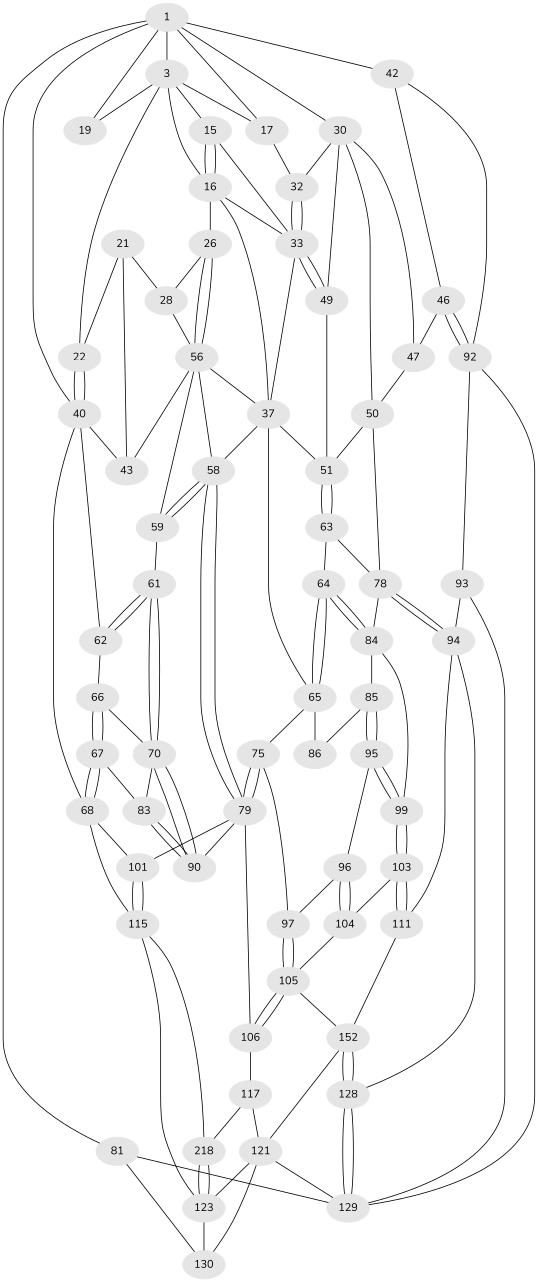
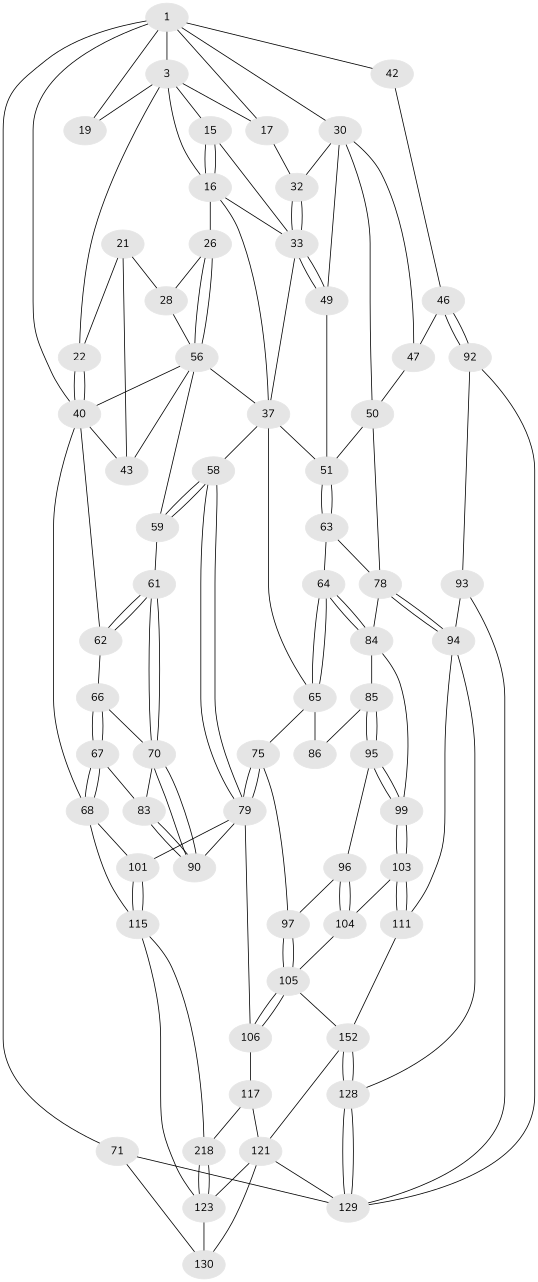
  graph {
    fontname=Nunito
    node [color=gray90 fontname=Nunito style=filled]
    edge [fontname=Nunito]
    1 [super="+7+2"]
    3 [super="+13+4"]
    17
    19
    30 [super="+31+48"]
    40 [super="+41+44"]
    42
-   81 [super="+82"]
+   81 [super="+82" label=71]
    15
    16 [super="+24"]
    22
    32
    47
    49
    50 [super="+77"]
    43
    62
    68 [super="+102+69"]
    46
    92
    129 [super="+132"]
    130
    33 [super="+34"]
    26 [super="+27"]
    37 [super="+38"]
    21 [super="+29"]
    28
    n28 [label=56 super="+39"]
    51 [super="+52"]
    58
    65 [super="+73"]
    59
    78 [super="+79"]
    61
    63
    n36 [label=79 super="+88"]
    75 [super="+98"]
    86
    66 [super="+72"]
    101
    115 [super="+119+116"]
    93 [super="+131"]
    84 [super="+91"]
    94 [super="+109"]
    64
    90
    106 [super="+107"]
    70 [super="+71"]
    83
    67 [super="+80"]
    85
    99
    97
    n54 [label=218]
    123 [super="+125+124"]
    105 [super="+108"]
    117
    111
    128
    95
    103
    96
    n63 [label=152 super="+113"]
    104
    121 [super="+122+126"]
    1 -- 3 [weight=2]
    1 -- 17
    1 -- 19
    1 -- 30
    1 -- 40
    1 -- 42 [weight=2]
    1 -- 81
    3 -- 17
    3 -- 19 [weight=2]
    3 -- 15
    3 -- 16
    3 -- 22
    17 -- 32
    30 -- 32
    30 -- 47
    30 -- 49
    30 -- 50
    40 -- 43
    40 -- 62
    40 -- 68
    42 -- 46
-   42 -- 92
    81 -- 129
    81 -- 130
    15 -- 16
    15 -- 16
    15 -- 33
    16 -- 33
    16 -- 26
    16 -- 37
    22 -- 40
    22 -- 40
    32 -- 33
    32 -- 33
    47 -- 50
    49 -- 51
    50 -- 51
    50 -- 78
    62 -- 66
    68 -- 101
    68 -- 115
    46 -- 47
    46 -- 92
    46 -- 92
    92 -- 129
    92 -- 93
    33 -- 49
    33 -- 49
    33 -- 37
    26 -- 28
    26 -- n28
    26 -- n28
    37 -- 51
    37 -- 58
    37 -- 65
    21 -- 22
    21 -- 43
    21 -- 28
    28 -- n28
-   n28 -- 58
+   n28 -- 40
    n28 -- 43
    n28 -- 37
    n28 -- 59
    51 -- 63
    51 -- 63
    58 -- 59
    58 -- 59
    58 -- n36
    58 -- n36
    65 -- 75 [weight=2]
    65 -- 86 [weight=2]
    59 -- 61
    78 -- 84
    78 -- 94
    78 -- 94
    61 -- 62
    61 -- 62
    61 -- 70
    61 -- 70
    63 -- 78
    63 -- 64
    n36 -- 101
    n36 -- 90
    n36 -- 106 [weight=2]
    75 -- n36
    75 -- n36
    75 -- 97
    66 -- 70
    66 -- 67 [weight=2]
    66 -- 67
    101 -- 115
    101 -- 115
    115 -- n54
    115 -- 123
    93 -- 129
    93 -- 94 [weight=2]
    84 -- 85
    84 -- 99
    94 -- 111
    94 -- 128
    64 -- 65
    64 -- 65
    64 -- 84
    64 -- 84
    106 -- 117
    70 -- 90
    70 -- 90
    70 -- 83
    83 -- 90
    83 -- 90
    67 -- 68
    67 -- 68
    67 -- 83
    85 -- 86
    85 -- 95
    85 -- 95
    99 -- 103
    99 -- 103
    97 -- 105
    97 -- 105
    n54 -- 123
    n54 -- 123
    123 -- 130
    105 -- 106
    105 -- 106
    105 -- n63
    117 -- n54
    117 -- 121
    111 -- n63
    128 -- 129
    128 -- 129
    95 -- 99
    95 -- 99
    95 -- 96
    103 -- 111
    103 -- 111
    103 -- 104
    96 -- 97
    96 -- 104
    96 -- 104
    n63 -- 128
    n63 -- 128
    n63 -- 121
    104 -- 105
    121 -- 129
    121 -- 130
    121 -- 123 [weight=2]
  }
